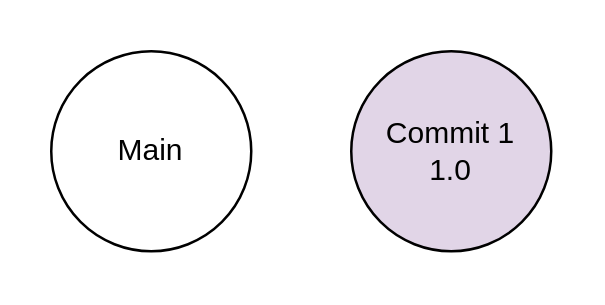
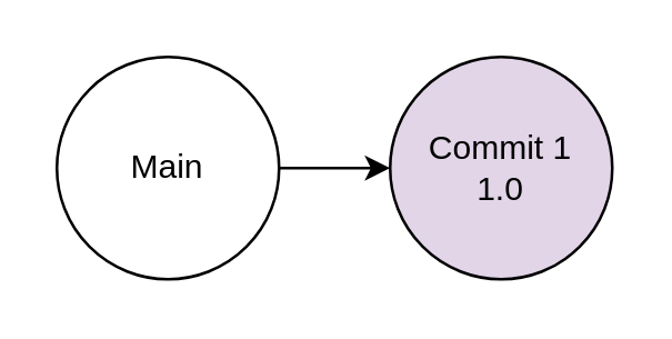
  <mxCell id="0" />
  <mxCell id="1" parent="0" />
+ <mxCell id="2" style="edgeStyle=none;html=1;entryX=0;entryY=0.5;entryDx=0;entryDy=0;" parent="1" source="3" target="4" edge="1"><mxGeometry relative="1" as="geometry" /></mxCell>
  <mxCell id="3" value="Main" style="ellipse;whiteSpace=wrap;html=1;aspect=fixed;" parent="1" vertex="1"><mxGeometry x="20" y="20" width="80" height="80" as="geometry" /></mxCell>
  <mxCell id="4" value="Commit 1&lt;div&gt;1.0&lt;/div&gt;" style="ellipse;whiteSpace=wrap;html=1;aspect=fixed;fillColor=#e1d5e7;" parent="1" vertex="1"><mxGeometry x="140" y="20" width="80" height="80" as="geometry" /></mxCell>
